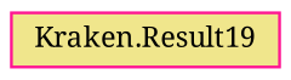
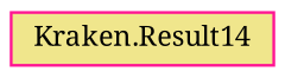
  digraph {
    rankdir=LR
    fontname="Noto Serif"
-   n1 [color=deeppink fillcolor=khaki fontname="Noto Serif" fontsize=10 height=0.2 label="Kraken.Result19" shape=record style=filled width=0.4]
+   n1 [color=deeppink fillcolor=khaki fontname="Noto Serif" fontsize=10 height=0.2 label="Kraken.Result14" shape=record style=filled width=0.4]
  }
